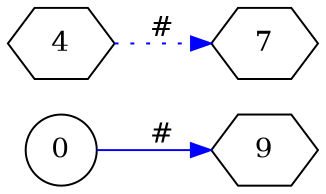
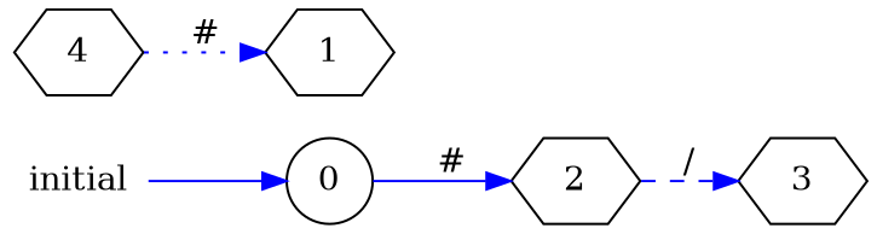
  digraph {
    rankdir=LR
    node [shape=hexagon]
    edge [color=blue style=solid]
    0 [shape=circle]
-   2 [label=9]
+   2
+   3
+   initial [shape=plaintext]
    4
-   1 [label=7]
+   1
    0 -> 2 [label="#"]
+   2 -> 3 [label="/" style=dashed]
+   initial -> 0
    4 -> 1 [label="#" style=dotted]
  }
